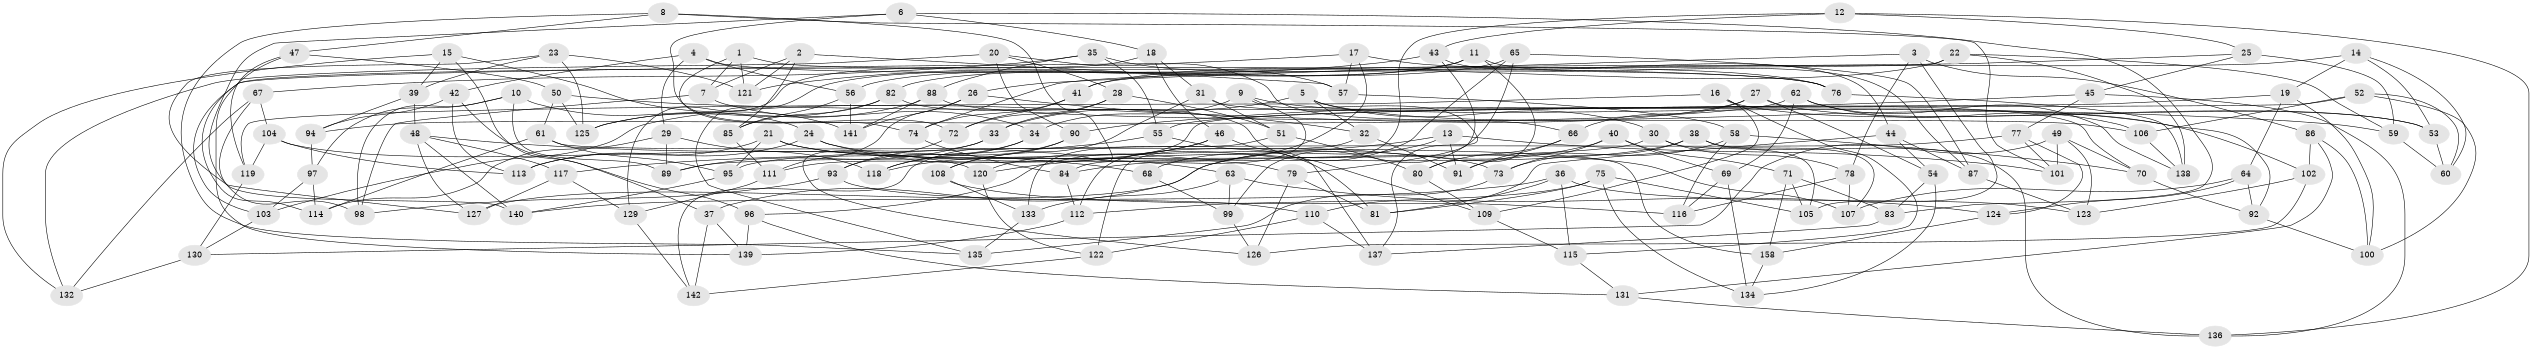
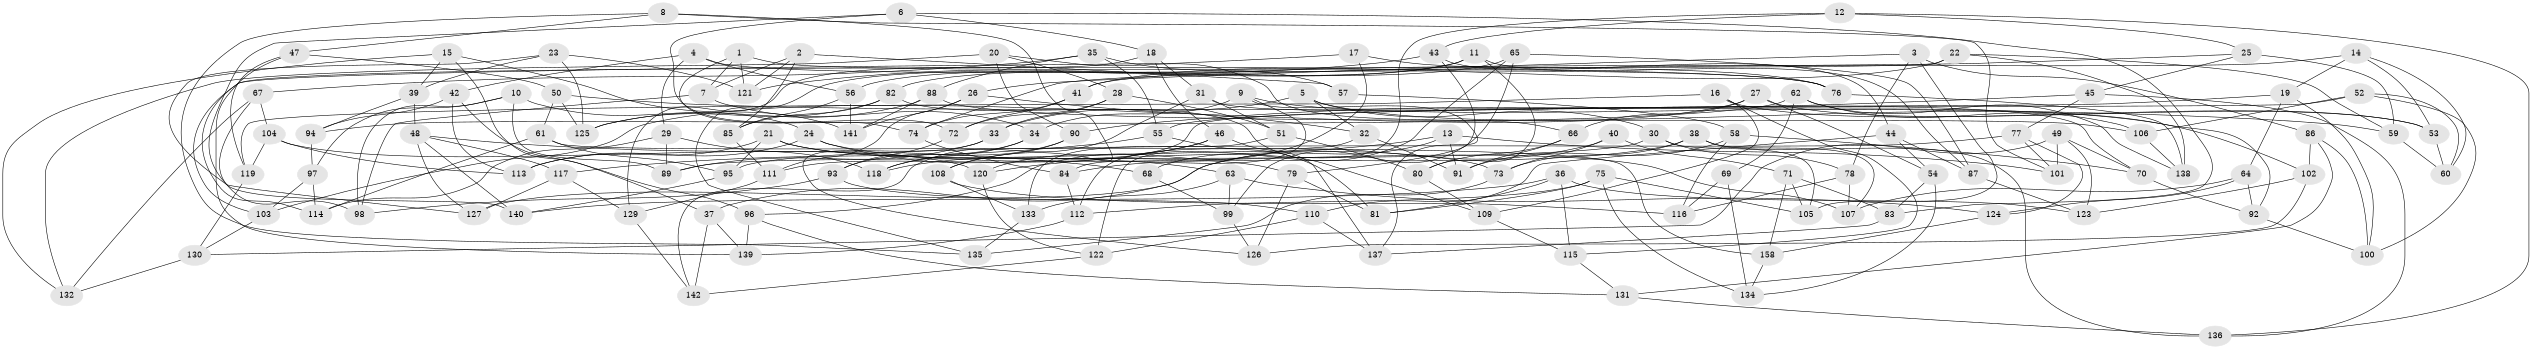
  graph {
    node [color=gray90 style=filled]
    1
    7
    74
    76
    121
    34
    98
    84
    138
    2
    57
    85
    58
    111
    3
    26
    78
    86
    105
    32
    141
    107
    116
    102
    100
    131
    4
    29
    42
    56
    89
    114
    118
    96
    113
    94
    5
    30
    33
    92
    91
    112
    126
    6
    18
    72
    83
    140
    31
    46
    129
    93
    137
    8
    47
    101
    108
    135
    119
    139
    50
    133
    9
    123
    10
    24
    97
    63
    103
    11
    80
    87
    109
    12
    25
    43
    122
    136
    59
    45
    79
    44
    142
    13
    37
    120
    14
    19
    41
    53
    60
    55
    64
    15
    39
    132
    48
    16
    115
    130
    17
    51
    70
    81
    117
    124
    20
    28
    66
    90
    21
    73
    95
    22
    23
    125
    127
    99
    77
    27
    54
    134
    110
    35
    67
    88
    104
    106
    36
    38
    68
    40
    69
    71
    n135 [label=158]
    61
    49
    52
    62
    65
    82
    75
    1 -- 7
    1 -- 74
    1 -- 76
    1 -- 121
    7 -- 34
    7 -- 98
    74 -- 84
    76 -- 138
    34 -- 118
    34 -- 93
    84 -- 112
    2 -- 7
    2 -- 121
    2 -- 57
    2 -- 85
    57 -- 58
    85 -- 111
    58 -- 116
    58 -- 91
    58 -- 70
    111 -- 129
    3 -- 26
    3 -- 78
    3 -- 86
    3 -- 105
    26 -- 111
    26 -- 32
    26 -- 141
    78 -- 107
    78 -- 116
    86 -- 102
    86 -- 100
    86 -- 131
    32 -- 91
    32 -- 112
    102 -- 126
    102 -- 123
    131 -- 136
    4 -- 76
    4 -- 29
    4 -- 42
    4 -- 56
    29 -- 89
    29 -- 114
    29 -- 118
    42 -- 96
    42 -- 113
    42 -- 94
    56 -- 85
    56 -- 141
    96 -- 131
    96 -- 139
    94 -- 97
    5 -- 32
    5 -- 30
    5 -- 33
    5 -- 92
    30 -- 78
    30 -- 105
    30 -- 89
    33 -- 89
    33 -- 126
    92 -- 100
    112 -- 139
    6 -- 18
    6 -- 72
    6 -- 83
    6 -- 140
    18 -- 31
    18 -- 46
    18 -- 129
    72 -- 93
    83 -- 137
    31 -- 142
    31 -- 51
    31 -- 70
    46 -- 118
    46 -- 137
    46 -- 120
    129 -- 142
    93 -- 98
    93 -- 110
    8 -- 47
    8 -- 101
    8 -- 108
    8 -- 135
    47 -- 119
    47 -- 139
    47 -- 50
    108 -- 116
    108 -- 133
    119 -- 130
    50 -- 59
    50 -- 125
    50 -- 61
    133 -- 135
    9 -- 34
    9 -- 84
    9 -- 102
    9 -- 137
    10 -- 98
    10 -- 89
    10 -- 24
    10 -- 97
    24 -- 107
    24 -- 113
    24 -- 63
    97 -- 114
    97 -- 103
    63 -- 133
    63 -- 124
    63 -- 99
    103 -- 130
    11 -- 56
    11 -- 135
    11 -- 80
    11 -- 87
    80 -- 109
    87 -- 123
    109 -- 115
    12 -- 25
    12 -- 43
    12 -- 122
    12 -- 136
    25 -- 74
    25 -- 59
    25 -- 45
    43 -- 121
    43 -- 79
    43 -- 44
    122 -- 142
    59 -- 60
    45 -- 136
    45 -- 90
    45 -- 77
    79 -- 126
    79 -- 81
    44 -- 87
    44 -- 54
    44 -- 110
    13 -- 91
    13 -- 101
    13 -- 37
    13 -- 120
    37 -- 139
    37 -- 142
    120 -- 122
    14 -- 19
    14 -- 41
    14 -- 53
    14 -- 60
    19 -- 100
    19 -- 55
    19 -- 64
    41 -- 74
    41 -- 72
    53 -- 60
    55 -- 81
    55 -- 117
    64 -- 107
    64 -- 92
    64 -- 124
    15 -- 141
    15 -- 37
    15 -- 39
    15 -- 132
    39 -- 94
    39 -- 48
    48 -- 140
    48 -- 117
    48 -- 127
    48 -- 68
    16 -- 119
    16 -- 109
    16 -- 53
    16 -- 115
    115 -- 131
    130 -- 132
    17 -- 76
-   17 -- 57
    17 -- 114
    17 -- 96
    51 -- 133
    51 -- 80
    70 -- 92
    117 -- 129
    117 -- 127
    124 -- n135
    20 -- 132
    20 -- 28
    20 -- 66
    20 -- 90
    28 -- 33
    28 -- 72
    28 -- 51
    66 -- 91
    66 -- 80
    90 -- 118
    90 -- 108
    21 -- 113
    21 -- 79
    21 -- 73
    21 -- 95
    73 -- 135
    95 -- 140
    22 -- 138
    22 -- 103
    22 -- 59
    22 -- 41
    23 -- 121
    23 -- 39
    23 -- 125
    23 -- 127
    99 -- 126
    77 -- 101
    77 -- 124
    77 -- 95
    27 -- 103
    27 -- 53
    27 -- 66
    27 -- 54
    54 -- 83
    54 -- 134
    110 -- 137
    110 -- 122
    35 -- 57
    35 -- 55
    35 -- 67
    35 -- 88
    67 -- 98
    67 -- 132
    67 -- 104
    88 -- 141
    88 -- 125
    88 -- 106
    104 -- 113
    104 -- 119
    104 -- 120
    106 -- 138
    36 -- 140
    36 -- 123
    36 -- 115
    36 -- 81
    38 -- 84
    38 -- 107
    38 -- 136
    38 -- 73
    68 -- 99
    40 -- 73
    40 -- 127
-   40 -- 69
    40 -- 71
    69 -- 116
    69 -- 134
    71 -- 105
    71 -- 83
    71 -- n135
    n135 -- 134
    61 -- 114
    61 -- 95
    61 -- n135
    49 -- 101
    49 -- 123
    49 -- 130
    49 -- 70
    52 -- 111
    52 -- 100
    52 -- 60
    52 -- 106
    62 -- 138
    62 -- 94
    62 -- 106
    62 -- 69
    65 -- 87
    65 -- 99
    65 -- 68
    65 -- 82
    82 -- 85
    82 -- 109
    82 -- 125
    75 -- 105
    75 -- 112
    75 -- 81
    75 -- 134
  }
